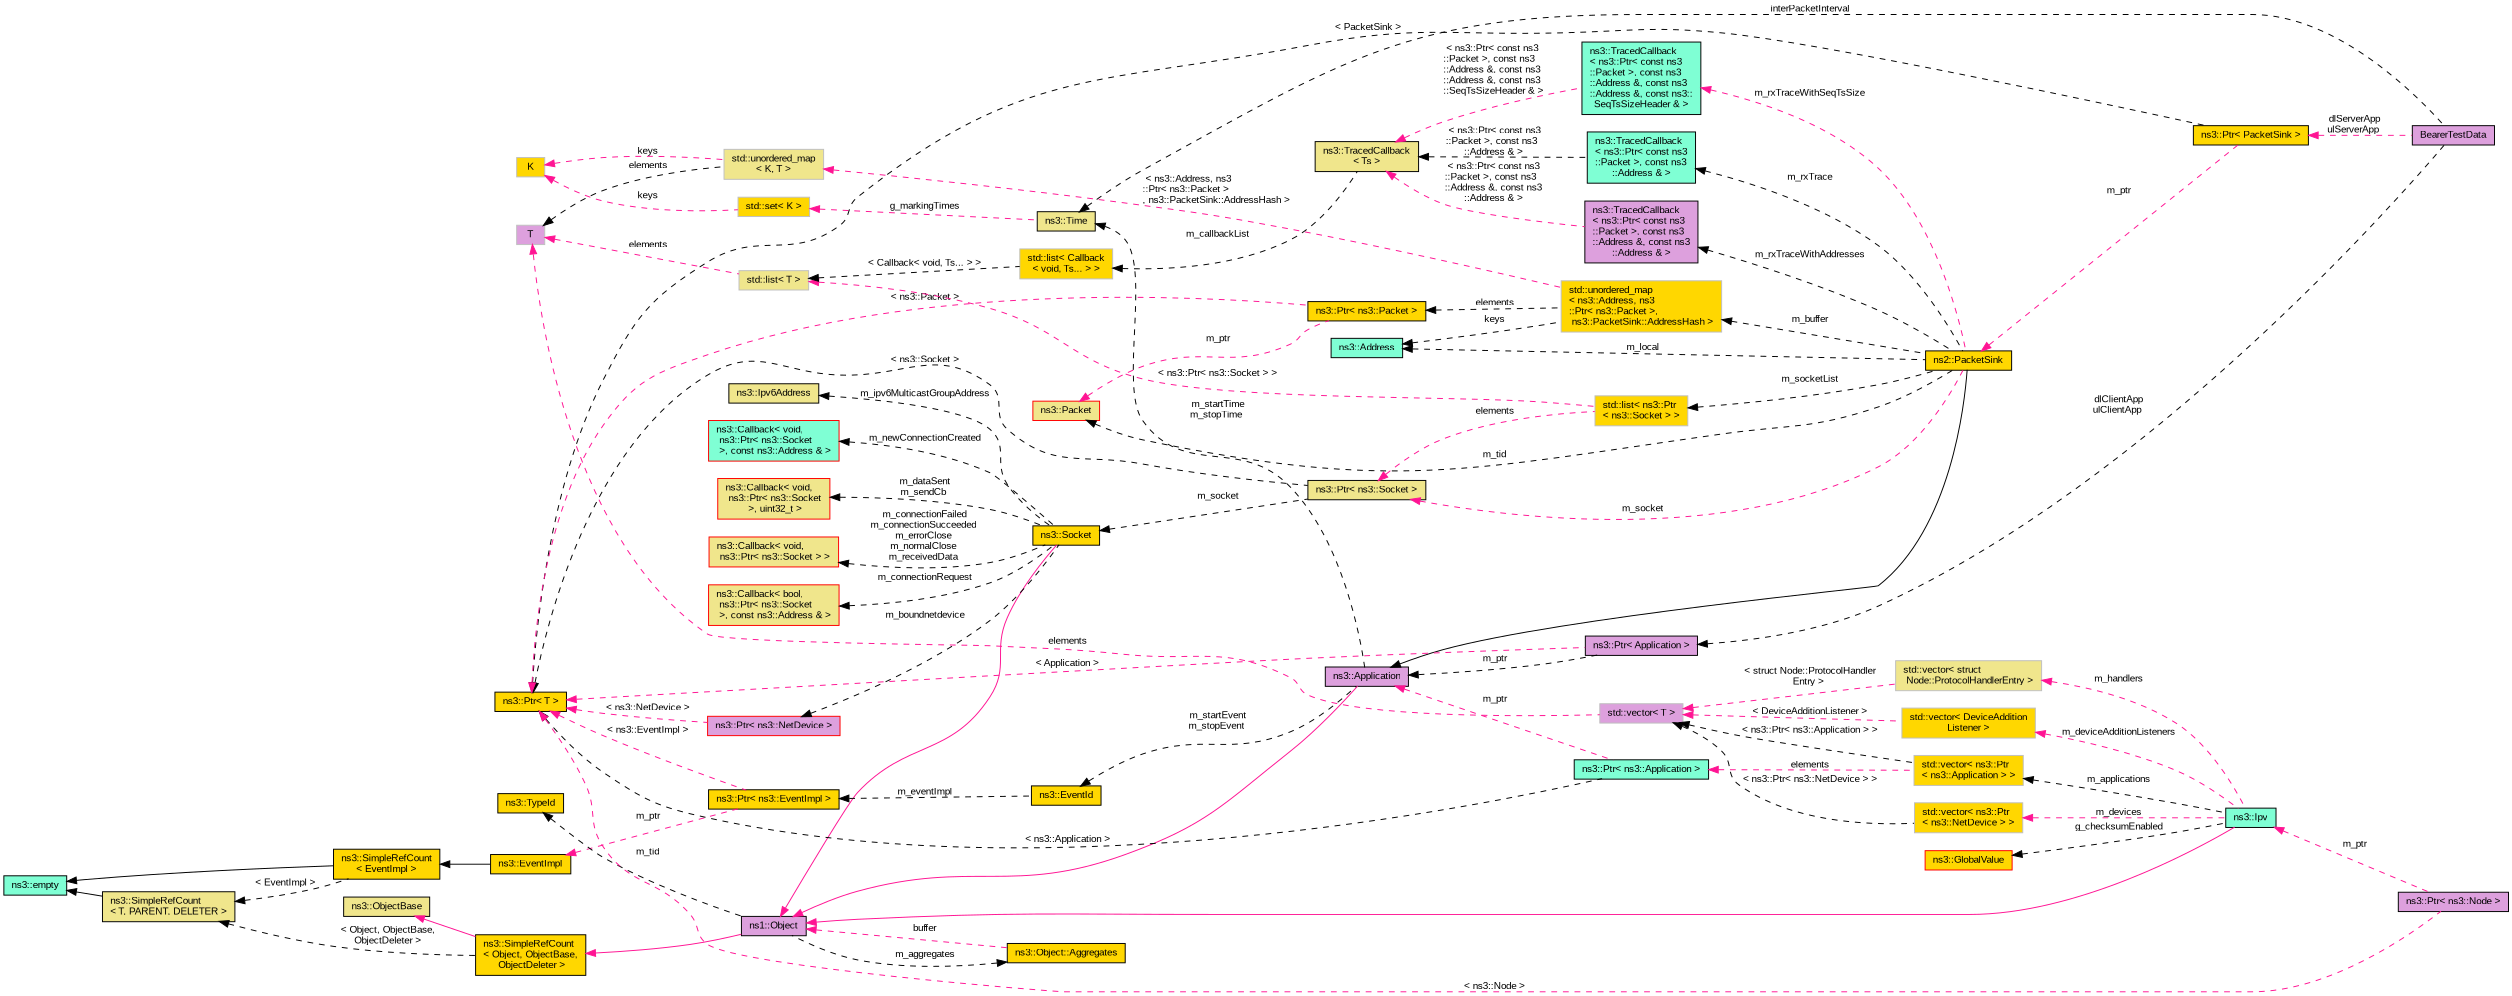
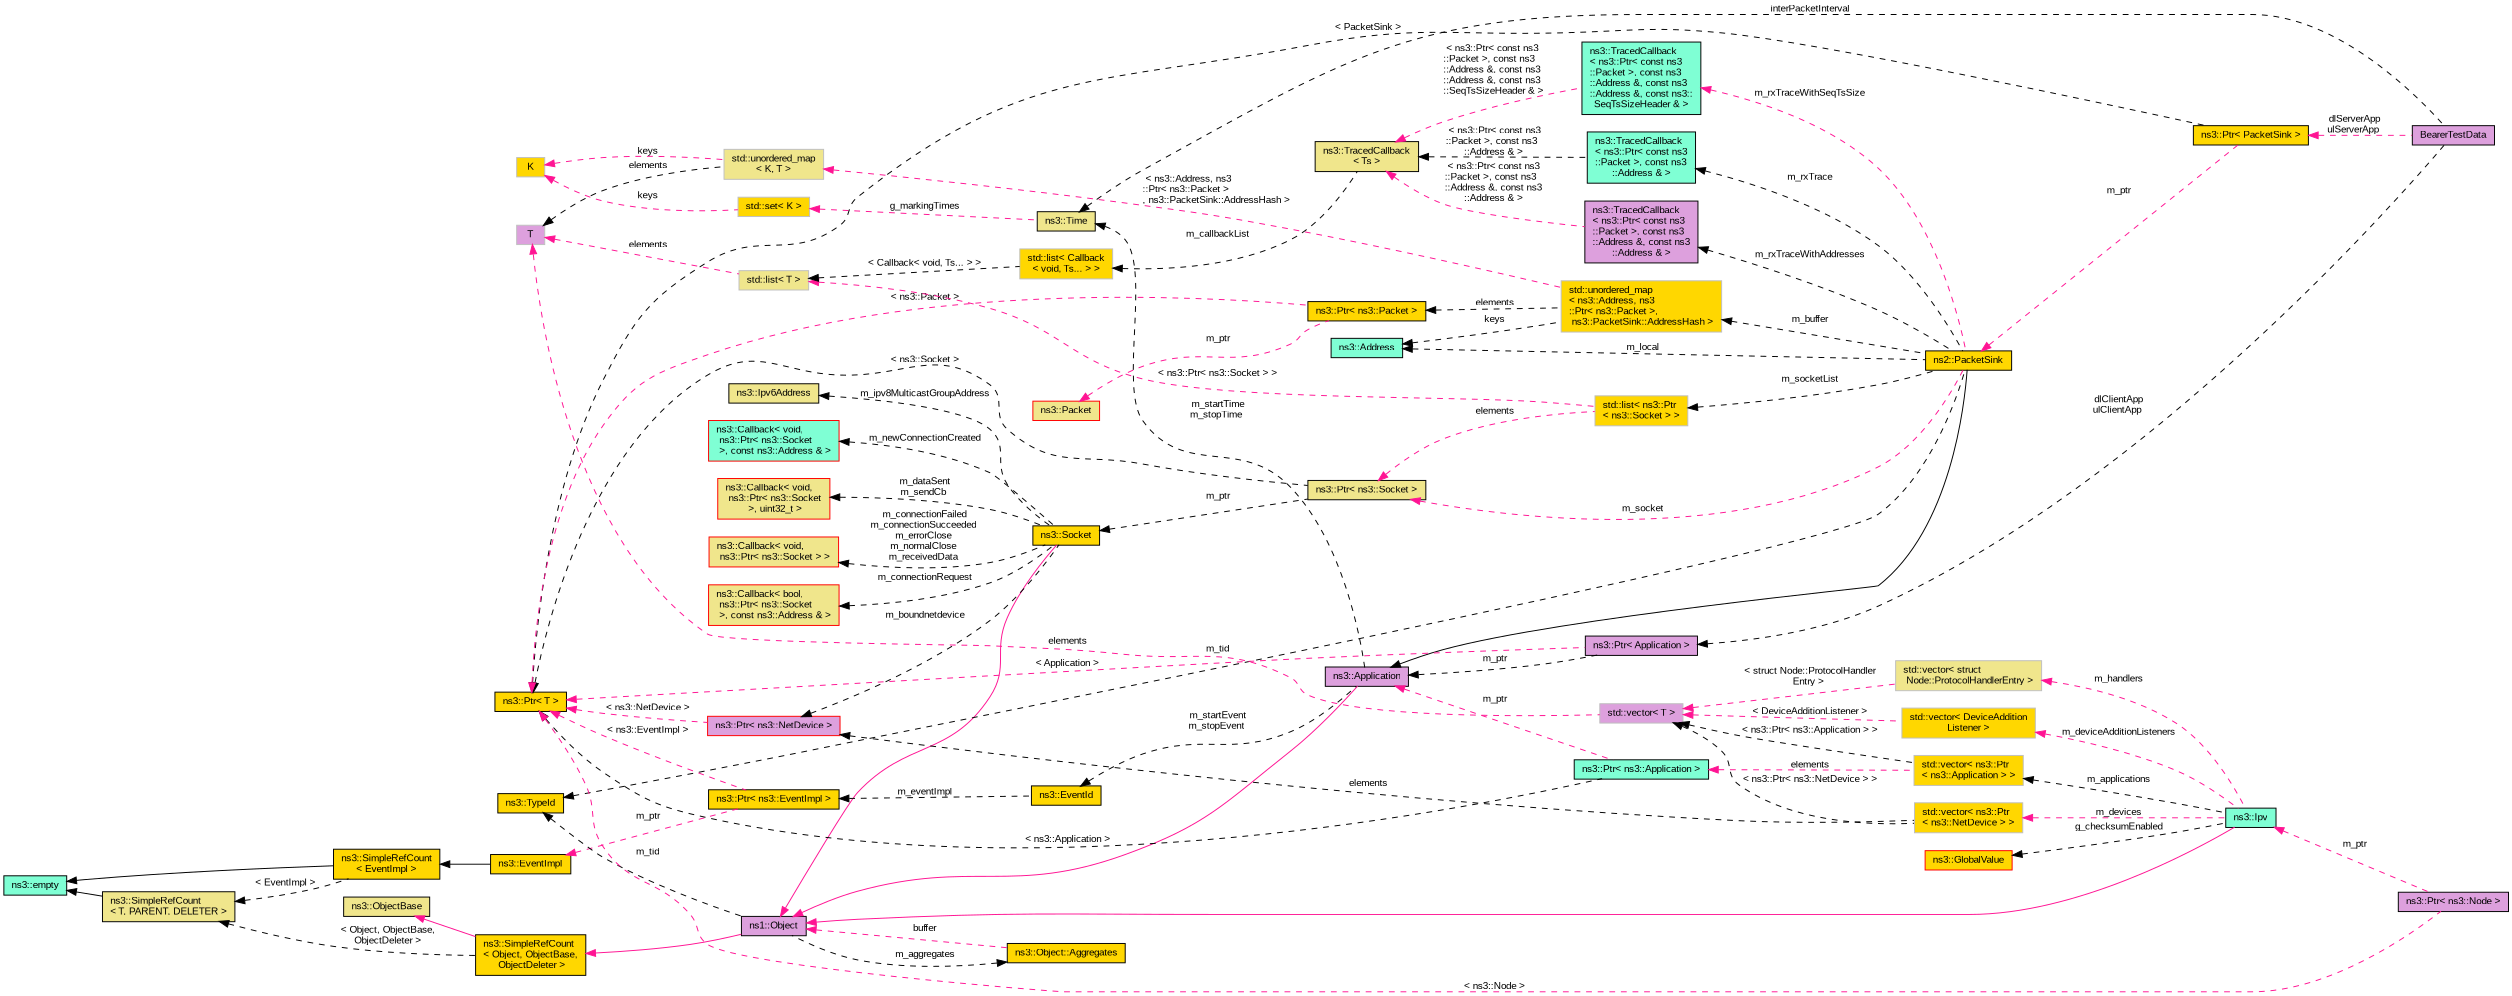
  digraph {
    fontname="Liberation Sans"
    rankdir=LR
    node [color=black fillcolor=gold fontname="Liberation Sans" fontsize=10 shape=record style=filled]
    edge [color=black dir=back fontname="Liberation Sans" fontsize=10 labelfontname=Helvetica labelfontsize=10 style=dashed]
    n1 [fillcolor=plum fontcolor=black height=0.2 label=BearerTestData width=0.4]
    n2 [fillcolor=khaki height=0.2 label="ns3::Time" width=0.4]
    n3 [fillcolor=plum height=0.2 label="ns3::Application" width=0.4]
    n4 [fillcolor=plum height=0.2 label="ns3::Ptr\< Application \>" width=0.4]
    n5 [fillcolor=aquamarine height=0.2 label="ns3::Ptr\< ns3::Application \>" width=0.4]
    n6 [height=0.2 label="ns2::PacketSink" width=0.4]
    n7 [color=grey75 height=0.2 label="std::set\< K \>" width=0.4]
    n8 [color=grey75 height=0.2 label=K width=0.4]
    n9 [color=grey75 fillcolor=khaki height=0.2 label="std::unordered_map\l\< K, T \>" width=0.4]
    n10 [color=grey75 height=0.2 label="std::unordered_map\l\< ns3::Address, ns3\l::Ptr\< ns3::Packet \>,\l ns3::PacketSink::AddressHash \>" width=0.4]
    n11 [color=grey75 height=0.2 label="std::vector\< ns3::Ptr\l\< ns3::Application \> \>" width=0.4]
    n12 [height=0.2 label="ns3::Ptr\< PacketSink \>" width=0.4]
    n13 [fillcolor=plum height=0.2 label="ns1::Object" width=0.4]
    n14 [height=0.2 label="ns3::Object::Aggregates" width=0.4]
    n15 [fillcolor=aquamarine height=0.2 label="ns3::Ipv" width=0.4]
    n16 [height=0.2 label="ns3::Socket" width=0.4]
    n17 [fillcolor=plum height=0.2 label="ns3::Ptr\< ns3::Node \>" width=0.4]
    n18 [fillcolor=khaki height=0.2 label="ns3::Ptr\< ns3::Socket \>" width=0.4]
    n19 [height=0.2 label="ns3::SimpleRefCount\l\< Object, ObjectBase,\l ObjectDeleter \>" width=0.4]
    n20 [fillcolor=khaki height=0.2 label="ns3::ObjectBase" width=0.4]
    n21 [fillcolor=khaki height=0.2 label="ns3::SimpleRefCount\l\< T, PARENT, DELETER \>" width=0.4]
    n22 [height=0.2 label="ns3::SimpleRefCount\l\< EventImpl \>" width=0.4]
    n23 [height=0.2 label="ns3::EventImpl" width=0.4]
    n24 [fillcolor=aquamarine height=0.2 label="ns3::empty" width=0.4]
    n25 [height=0.2 label="ns3::TypeId" width=0.4]
    n26 [height=0.2 label="ns3::EventId" width=0.4]
    n27 [height=0.2 label="ns3::Ptr\< ns3::EventImpl \>" width=0.4]
    n28 [height=0.2 label="ns3::Ptr\< T \>" width=0.4]
    n29 [color=red fillcolor=plum height=0.2 label="ns3::Ptr\< ns3::NetDevice \>" width=0.4]
    n30 [height=0.2 label="ns3::Ptr\< ns3::Packet \>" width=0.4]
    n31 [color=grey75 height=0.2 label="std::vector\< ns3::Ptr\l\< ns3::NetDevice \> \>" width=0.4]
    n32 [color=grey75 height=0.2 label="std::list\< ns3::Ptr\l\< ns3::Socket \> \>" width=0.4]
    n33 [color=grey75 fillcolor=plum height=0.2 label="std::vector\< T \>" width=0.4]
    n34 [color=grey75 fillcolor=khaki height=0.2 label="std::vector\< struct\l Node::ProtocolHandlerEntry \>" width=0.4]
    n35 [color=grey75 height=0.2 label="std::vector\< DeviceAddition\lListener \>" width=0.4]
    n36 [color=grey75 fillcolor=plum height=0.2 label=T width=0.4]
    n37 [color=grey75 fillcolor=khaki height=0.2 label="std::list\< T \>" width=0.4]
    n38 [color=grey75 height=0.2 label="std::list\< Callback\l\< void, Ts... \> \>" width=0.4]
    n39 [color=red height=0.2 label="ns3::GlobalValue" width=0.4]
    n40 [fillcolor=aquamarine height=0.2 label="ns3::Address" width=0.4]
    n41 [fillcolor=khaki height=0.2 label="ns3::Ipv6Address" width=0.4]
    n42 [color=red fillcolor=aquamarine height=0.2 label="ns3::Callback\< void,\l ns3::Ptr\< ns3::Socket\l \>, const ns3::Address & \>" width=0.4]
    n43 [color=red fillcolor=khaki height=0.2 label="ns3::Callback\< void,\l ns3::Ptr\< ns3::Socket\l \>, uint32_t \>" width=0.4]
    n44 [color=red fillcolor=khaki height=0.2 label="ns3::Callback\< void,\l ns3::Ptr\< ns3::Socket \> \>" width=0.4]
    n45 [color=red fillcolor=khaki height=0.2 label="ns3::Callback\< bool,\l ns3::Ptr\< ns3::Socket\l \>, const ns3::Address & \>" width=0.4]
    n46 [fillcolor=khaki height=0.2 label="ns3::TracedCallback\l\< Ts \>" width=0.4]
    n47 [color=red fillcolor=khaki height=0.2 label="ns3::Packet" width=0.4]
    n48 [fillcolor=plum height=0.2 label="ns3::TracedCallback\l\< ns3::Ptr\< const ns3\l::Packet \>, const ns3\l::Address &, const ns3\l::Address & \>" width=0.4]
    n49 [fillcolor=aquamarine height=0.2 label="ns3::TracedCallback\l\< ns3::Ptr\< const ns3\l::Packet \>, const ns3\l::Address &, const ns3\l::Address &, const ns3::\lSeqTsSizeHeader & \>" width=0.4]
    n50 [fillcolor=aquamarine height=0.2 label="ns3::TracedCallback\l\< ns3::Ptr\< const ns3\l::Packet \>, const ns3\l::Address & \>" width=0.4]
    n2 -> n1 [label=" interPacketInterval"]
    n2 -> n3 [label=" m_startTime\nm_stopTime"]
    n3 -> n4 [label=" m_ptr"]
    n3 -> n5 [color=deeppink label=" m_ptr"]
    n3 -> n6 [style=solid]
    n4 -> n1 [label=" dlClientApp\nulClientApp"]
    n5 -> n11 [color=deeppink label=" elements"]
    n6 -> n12 [color=deeppink label=" m_ptr"]
    n7 -> n2 [color=deeppink label=" g_markingTimes"]
    n8 -> n7 [color=deeppink label=" keys"]
    n8 -> n9 [color=deeppink label=" keys"]
    n9 -> n10 [color=deeppink label=" \< ns3::Address, ns3\l::Ptr\< ns3::Packet \>\l, ns3::PacketSink::AddressHash \>"]
    n10 -> n6 [label=" m_buffer"]
    n11 -> n15 [label=" m_applications"]
    n12 -> n1 [color=deeppink label=" dlServerApp\nulServerApp"]
    n13 -> n3 [color=deeppink style=solid]
    n13 -> n14 [color=deeppink label=" buffer"]
    n13 -> n15 [color=deeppink style=solid]
    n13 -> n16 [color=deeppink style=solid]
    n14 -> n13 [label=" m_aggregates"]
    n15 -> n17 [color=deeppink label=" m_ptr"]
-   n16 -> n18 [label=" m_socket"]
+   n16 -> n18 [label=" m_ptr"]
    n18 -> n6 [color=deeppink label=" m_socket"]
    n18 -> n32 [color=deeppink label=" elements"]
    n19 -> n13 [color=deeppink style=solid]
    n20 -> n19 [color=deeppink style=solid]
    n21 -> n19 [label=" \< Object, ObjectBase,\l ObjectDeleter \>"]
    n21 -> n22 [label=" \< EventImpl \>"]
    n22 -> n23 [style=solid]
    n23 -> n27 [color=deeppink label=" m_ptr"]
    n24 -> n21 [style=solid]
    n24 -> n22 [style=solid]
-   n47 -> n6 [label=" m_tid"]
+   n25 -> n6 [label=" m_tid"]
    n25 -> n13 [label=" m_tid"]
    n26 -> n3 [label=" m_startEvent\nm_stopEvent"]
    n27 -> n26 [label=" m_eventImpl"]
    n28 -> n4 [color=deeppink label=" \< Application \>"]
    n28 -> n5 [label=" \< ns3::Application \>"]
    n28 -> n12 [label=" \< PacketSink \>"]
    n28 -> n17 [color=deeppink label=" \< ns3::Node \>"]
    n28 -> n18 [label=" \< ns3::Socket \>"]
    n28 -> n27 [color=deeppink label=" \< ns3::EventImpl \>"]
    n28 -> n29 [color=deeppink label=" \< ns3::NetDevice \>"]
    n28 -> n30 [color=deeppink label=" \< ns3::Packet \>"]
    n29 -> n16 [label=" m_boundnetdevice"]
+   n29 -> n31 [label=" elements"]
    n30 -> n10 [label=" elements"]
    n31 -> n15 [color=deeppink label=" m_devices"]
    n32 -> n6 [label=" m_socketList"]
    n33 -> n11 [label=" \< ns3::Ptr\< ns3::Application \> \>"]
    n33 -> n31 [label=" \< ns3::Ptr\< ns3::NetDevice \> \>"]
    n33 -> n34 [color=deeppink label=" \< struct Node::ProtocolHandler\lEntry \>"]
    n33 -> n35 [color=deeppink label=" \< DeviceAdditionListener \>"]
    n34 -> n15 [color=deeppink label=" m_handlers"]
    n35 -> n15 [color=deeppink label=" m_deviceAdditionListeners"]
    n36 -> n9 [label=" elements"]
    n36 -> n33 [color=deeppink label=" elements"]
    n36 -> n37 [color=deeppink label=" elements"]
    n37 -> n32 [color=deeppink label=" \< ns3::Ptr\< ns3::Socket \> \>"]
    n37 -> n38 [label=" \< Callback\< void, Ts... \> \>"]
    n38 -> n46 [label=" m_callbackList"]
    n39 -> n15 [label=" g_checksumEnabled"]
    n40 -> n6 [label=" m_local"]
    n40 -> n10 [label=" keys"]
-   n41 -> n16 [label=" m_ipv6MulticastGroupAddress"]
+   n41 -> n16 [label=" m_ipv8MulticastGroupAddress"]
    n42 -> n16 [label=" m_newConnectionCreated"]
    n43 -> n16 [label=" m_dataSent\nm_sendCb"]
    n44 -> n16 [label=" m_connectionFailed\nm_connectionSucceeded\nm_errorClose\nm_normalClose\nm_receivedData"]
    n45 -> n16 [label=" m_connectionRequest"]
    n46 -> n48 [color=deeppink label=" \< ns3::Ptr\< const ns3\l::Packet \>, const ns3\l::Address &, const ns3\l::Address & \>"]
    n46 -> n49 [color=deeppink label=" \< ns3::Ptr\< const ns3\l::Packet \>, const ns3\l::Address &, const ns3\l::Address &, const ns3\l::SeqTsSizeHeader & \>"]
    n46 -> n50 [label=" \< ns3::Ptr\< const ns3\l::Packet \>, const ns3\l::Address & \>"]
    n47 -> n30 [color=deeppink label=" m_ptr"]
    n48 -> n6 [label=" m_rxTraceWithAddresses"]
    n49 -> n6 [color=deeppink label=" m_rxTraceWithSeqTsSize"]
    n50 -> n6 [label=" m_rxTrace"]
  }
